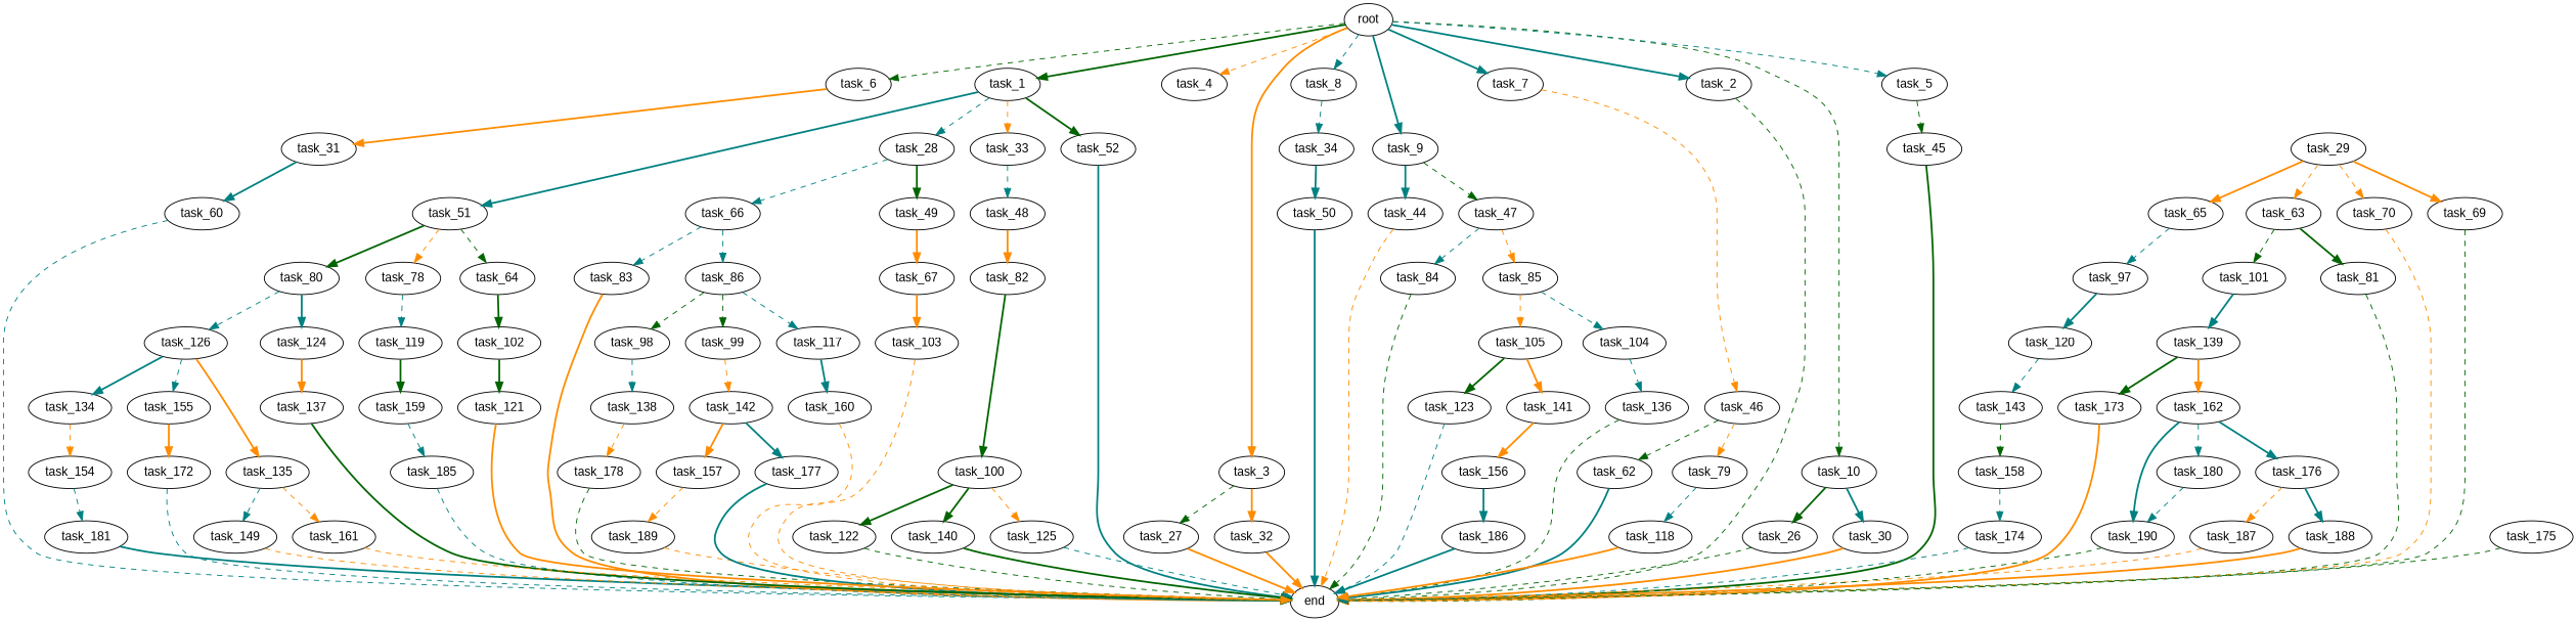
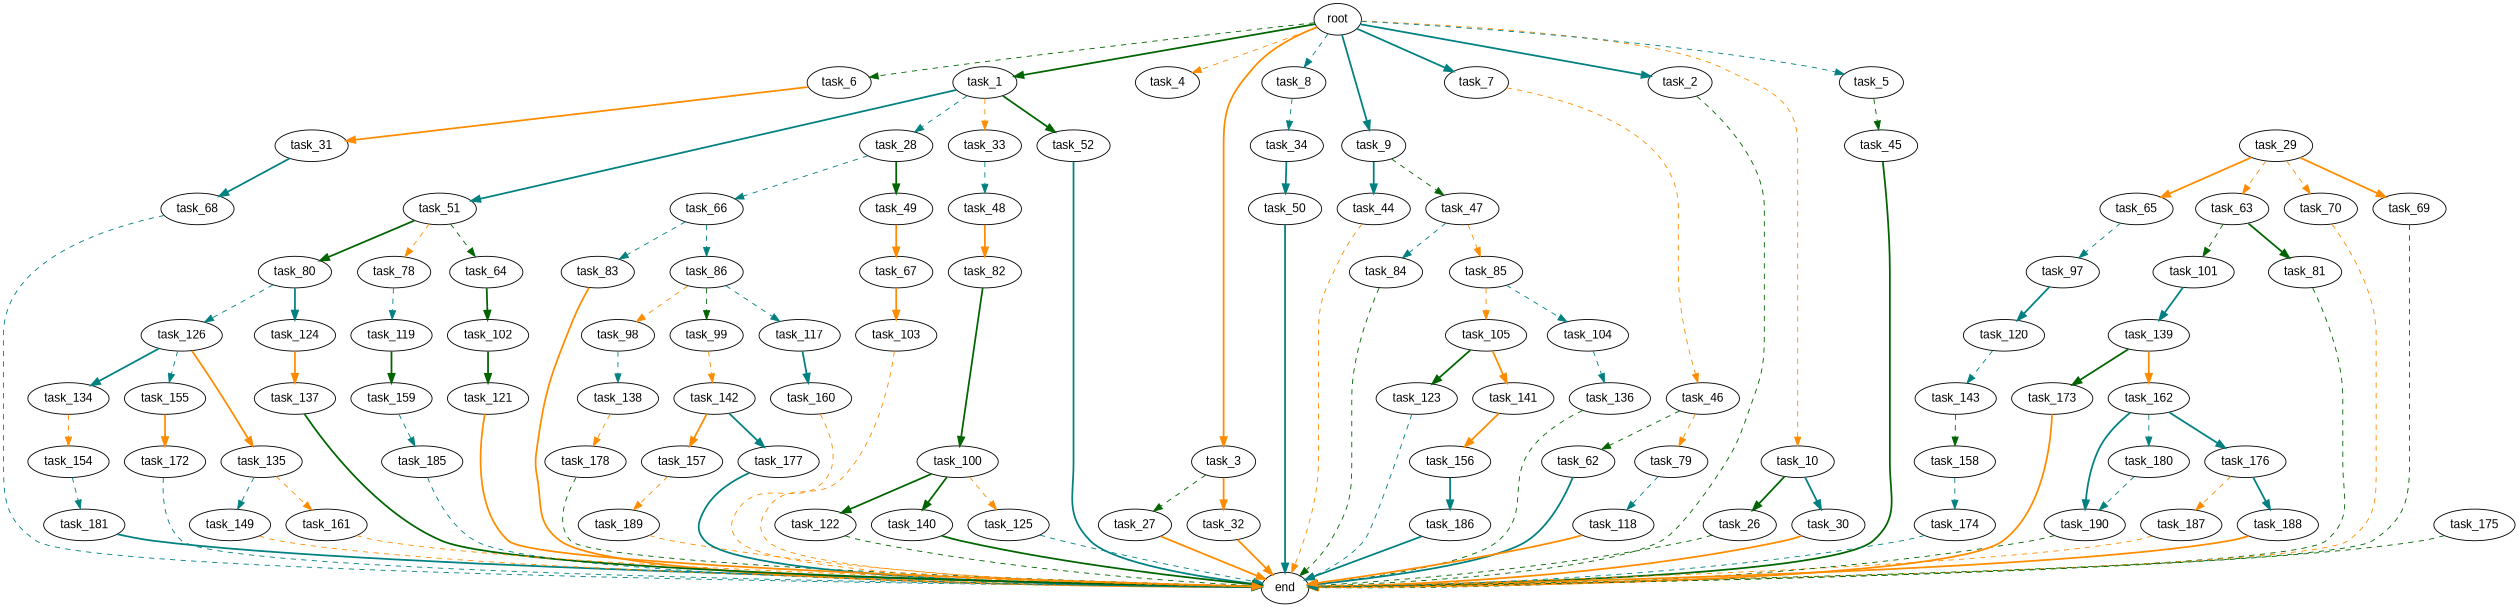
  digraph {
    fontname="Liberation Sans"
    node [fontname="Liberation Sans"]
    edge [color=teal fontname="Liberation Sans" style=dashed]
    task_134
    task_154
    task_181
    task_6
    task_31
-   task_68 [label=task_60]
+   task_68
    end
    task_136
    task_45
    task_187
    task_123
    task_44
    task_66
    task_83
    task_86
    task_98
    task_99
    task_117
    task_1
    task_51
    task_28
    task_33
    task_52
    task_80
    task_78
    task_64
    task_49
    task_48
    task_82
    task_100
    task_122
    task_140
    task_125
    task_159
    task_185
    task_119
    task_190
    task_65
    task_97
    task_120
    root
    task_4
    task_3
    task_8
    task_9
    task_7
    task_2
    task_10
    task_5
    task_27
    task_32
    task_34
    task_47
    task_46
    task_26
    task_30
    task_63
    task_101
    task_81
    task_139
    task_176
    task_188
    n63 [label=task_149]
    task_29
    task_70
    task_69
    task_138
    task_178
    task_62
    task_189
    task_173
    task_162
    task_157
    task_50
    task_143
    task_158
    task_84
    task_85
    task_177
    task_142
    task_160
    task_126
    task_124
    task_155
    task_135
    task_137
    task_67
    task_103
    task_161
    task_172
    task_79
    task_102
    task_186
    task_180
    task_121
    task_175
    task_141
    task_156
    task_174
    task_105
    task_118
    task_104
    task_134 -> task_154 [color=darkorange]
    task_154 -> task_181
    task_181 -> end [style=bold]
    task_6 -> task_31 [color=darkorange style=bold]
    task_31 -> task_68 [style=bold]
    task_68 -> end
    task_136 -> end [color=darkgreen]
    task_45 -> end [color=darkgreen style=bold]
    task_187 -> end [color=darkorange]
    task_123 -> end
    task_44 -> end [color=darkorange]
    task_66 -> task_83
    task_66 -> task_86
    task_83 -> end [color=darkorange style=bold]
-   task_86 -> task_98 [color=darkgreen]
+   task_86 -> task_98 [color=darkorange]
    task_86 -> task_99 [color=darkgreen]
    task_86 -> task_117
    task_98 -> task_138
    task_99 -> task_142 [color=darkorange]
    task_117 -> task_160 [style=bold]
    task_1 -> task_51 [style=bold]
    task_1 -> task_28
    task_1 -> task_33 [color=darkorange]
    task_1 -> task_52 [color=darkgreen style=bold]
    task_51 -> task_80 [color=darkgreen style=bold]
    task_51 -> task_78 [color=darkorange]
    task_51 -> task_64 [color=darkgreen]
    task_28 -> task_66
    task_28 -> task_49 [color=darkgreen style=bold]
    task_33 -> task_48
    task_52 -> end [style=bold]
    task_80 -> task_126
    task_80 -> task_124 [style=bold]
    task_78 -> task_119
    task_64 -> task_102 [color=darkgreen style=bold]
    task_49 -> task_67 [color=darkorange style=bold]
    task_48 -> task_82 [color=darkorange style=bold]
    task_82 -> task_100 [color=darkgreen style=bold]
    task_100 -> task_122 [color=darkgreen style=bold]
    task_100 -> task_140 [color=darkgreen style=bold]
    task_100 -> task_125 [color=darkorange]
    task_122 -> end [color=darkgreen]
    task_140 -> end [color=darkgreen style=bold]
    task_125 -> end
    task_159 -> task_185
    task_185 -> end
    task_119 -> task_159 [color=darkgreen style=bold]
    task_190 -> end [color=darkgreen]
    task_65 -> task_97
    task_97 -> task_120 [style=bold]
    task_120 -> task_143
    root -> task_6 [color=darkgreen]
    root -> task_1 [color=darkgreen style=bold]
    root -> task_4 [color=darkorange]
    root -> task_3 [color=darkorange style=bold]
    root -> task_8
    root -> task_9 [style=bold]
    root -> task_7 [style=bold]
    root -> task_2 [style=bold]
-   root -> task_10 [color=darkgreen]
+   root -> task_10 [color=darkorange]
    root -> task_5
    task_3 -> task_27 [color=darkgreen]
    task_3 -> task_32 [color=darkorange style=bold]
    task_8 -> task_34
    task_9 -> task_44 [style=bold]
    task_9 -> task_47 [color=darkgreen]
    task_7 -> task_46 [color=darkorange]
    task_2 -> end [color=darkgreen]
    task_10 -> task_26 [color=darkgreen style=bold]
    task_10 -> task_30 [style=bold]
    task_5 -> task_45 [color=darkgreen]
    task_27 -> end [color=darkorange style=bold]
    task_32 -> end [color=darkorange style=bold]
    task_34 -> task_50 [style=bold]
    task_47 -> task_84
    task_47 -> task_85 [color=darkorange]
    task_46 -> task_62 [color=darkgreen]
    task_46 -> task_79 [color=darkorange]
    task_26 -> end [color=darkgreen]
    task_30 -> end [color=darkorange style=bold]
    task_63 -> task_101 [color=darkgreen]
    task_63 -> task_81 [color=darkgreen style=bold]
    task_101 -> task_139 [style=bold]
    task_81 -> end [color=darkgreen]
    task_139 -> task_173 [color=darkgreen style=bold]
    task_139 -> task_162 [color=darkorange style=bold]
    task_176 -> task_187 [color=darkorange]
    task_176 -> task_188 [style=bold]
    task_188 -> end [color=darkorange style=bold]
    n63 -> end [color=darkorange]
    task_29 -> task_65 [color=darkorange style=bold]
    task_29 -> task_63 [color=darkorange]
    task_29 -> task_70 [color=darkorange]
    task_29 -> task_69 [color=darkorange style=bold]
    task_70 -> end [color=darkorange]
    task_69 -> end [color=darkgreen]
    task_138 -> task_178 [color=darkorange]
    task_178 -> end [color=darkgreen]
    task_62 -> end [style=bold]
    task_189 -> end [color=darkorange]
    task_173 -> end [color=darkorange style=bold]
    task_162 -> task_190 [style=bold]
    task_162 -> task_176 [style=bold]
    task_162 -> task_180
    task_157 -> task_189 [color=darkorange]
    task_50 -> end [style=bold]
    task_143 -> task_158 [color=darkgreen]
    task_158 -> task_174
    task_84 -> end [color=darkgreen]
    task_85 -> task_105 [color=darkorange]
    task_85 -> task_104
    task_177 -> end [style=bold]
    task_142 -> task_157 [color=darkorange style=bold]
    task_142 -> task_177 [style=bold]
    task_160 -> end [color=darkorange]
    task_126 -> task_134 [style=bold]
    task_126 -> task_155
    task_126 -> task_135 [color=darkorange style=bold]
    task_124 -> task_137 [color=darkorange style=bold]
    task_155 -> task_172 [color=darkorange style=bold]
    task_135 -> n63
    task_135 -> task_161 [color=darkorange]
    task_137 -> end [color=darkgreen style=bold]
    task_67 -> task_103 [color=darkorange style=bold]
    task_103 -> end [color=darkorange]
    task_161 -> end [color=darkorange]
    task_172 -> end
    task_79 -> task_118
    task_102 -> task_121 [color=darkgreen style=bold]
    task_186 -> end [style=bold]
    task_180 -> task_190
    task_121 -> end [color=darkorange style=bold]
    task_175 -> end [color=darkgreen]
    task_141 -> task_156 [color=darkorange style=bold]
    task_156 -> task_186 [style=bold]
    task_174 -> end
    task_105 -> task_123 [color=darkgreen style=bold]
    task_105 -> task_141 [color=darkorange style=bold]
    task_118 -> end [color=darkorange style=bold]
    task_104 -> task_136
  }
